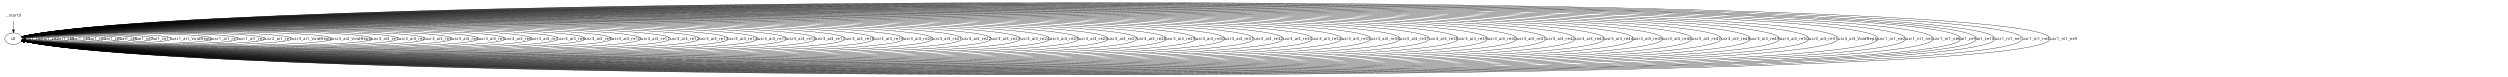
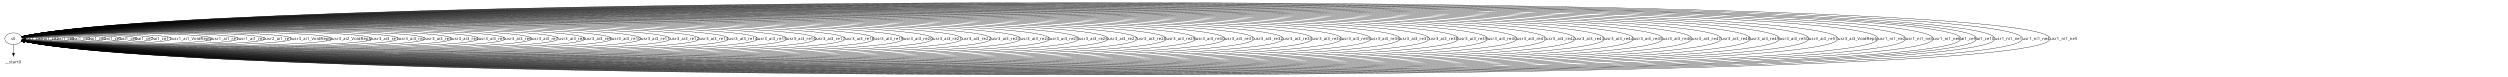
  digraph {
    fontname="Open Sans"
    node [fontname="Open Sans"]
    edge [fontname="Open Sans"]
    n1 [label=s0]
    __start0 [shape=none]
    n1 -> n1 [label=ai1_ce1]
    n1 -> n1 [label=ai1_ce2]
    n1 -> n1 [label=ai1_ce8]
    n1 -> n1 [label=ai1_ce3]
    n1 -> n1 [label=ai1_ce4]
    n1 -> n1 [label=ai1_ce5]
    n1 -> n1 [label=ai1_ce6]
    n1 -> n1 [label=ai1_ce7]
    n1 -> n1 [label=ai1_ce11]
    n1 -> n1 [label=usr1_ai1_VoidReply]
    n1 -> n1 [label=usr1_ai1_re1]
    n1 -> n1 [label=usr1_ai1_re2]
    n1 -> n1 [label=usr2_ai1_re1]
    n1 -> n1 [label=usr3_ai1_VoidReply]
    n1 -> n1 [label=usr3_ai2_VoidReply]
    n1 -> n1 [label=usr3_ai3_re1]
    n1 -> n1 [label=usr3_ai3_re2]
    n1 -> n1 [label=usr3_ai3_re3]
    n1 -> n1 [label=usr3_ai3_re4]
    n1 -> n1 [label=usr3_ai3_re5]
    n1 -> n1 [label=usr3_ai3_re6]
    n1 -> n1 [label=usr3_ai3_re7]
    n1 -> n1 [label=usr3_ai3_re8]
    n1 -> n1 [label=usr3_ai3_re9]
    n1 -> n1 [label=usr3_ai3_re10]
    n1 -> n1 [label=usr3_ai3_re11]
    n1 -> n1 [label=usr3_ai3_re12]
    n1 -> n1 [label=usr3_ai3_re13]
    n1 -> n1 [label=usr3_ai3_re14]
    n1 -> n1 [label=usr3_ai3_re15]
    n1 -> n1 [label=usr3_ai3_re16]
    n1 -> n1 [label=usr3_ai3_re17]
    n1 -> n1 [label=usr3_ai3_re18]
    n1 -> n1 [label=usr3_ai3_re19]
    n1 -> n1 [label=usr3_ai3_re20]
    n1 -> n1 [label=usr3_ai3_re21]
    n1 -> n1 [label=usr3_ai3_re22]
    n1 -> n1 [label=usr3_ai3_re23]
    n1 -> n1 [label=usr3_ai3_re24]
    n1 -> n1 [label=usr3_ai3_re25]
    n1 -> n1 [label=usr3_ai3_re26]
    n1 -> n1 [label=usr3_ai3_re27]
    n1 -> n1 [label=usr3_ai3_re28]
    n1 -> n1 [label=usr3_ai3_re29]
    n1 -> n1 [label=usr3_ai3_re30]
    n1 -> n1 [label=usr3_ai3_re31]
    n1 -> n1 [label=usr3_ai3_re32]
    n1 -> n1 [label=usr3_ai3_re33]
    n1 -> n1 [label=usr3_ai3_re34]
    n1 -> n1 [label=usr3_ai3_re35]
    n1 -> n1 [label=usr3_ai3_re36]
    n1 -> n1 [label=usr3_ai3_re37]
    n1 -> n1 [label=usr3_ai3_re38]
    n1 -> n1 [label=usr3_ai3_re39]
    n1 -> n1 [label=usr3_ai3_re40]
    n1 -> n1 [label=usr3_ai3_re41]
    n1 -> n1 [label=usr3_ai3_re42]
    n1 -> n1 [label=usr3_ai3_re43]
    n1 -> n1 [label=usr3_ai3_re44]
    n1 -> n1 [label=usr3_ai3_re45]
    n1 -> n1 [label=usr3_ai3_re46]
    n1 -> n1 [label=usr3_ai3_re47]
    n1 -> n1 [label=usr3_ai3_re48]
    n1 -> n1 [label=usr3_ai3_re49]
    n1 -> n1 [label=usr3_ai3_re50]
    n1 -> n1 [label=usr3_ai3_re51]
    n1 -> n1 [label=usr3_ai3_VoidReply]
    n1 -> n1 [label=usr1_ni1_ne2]
    n1 -> n1 [label=usr1_ni1_ne3]
    n1 -> n1 [label=usr1_ni1_ne6]
    n1 -> n1 [label=ai1_ce9]
    n1 -> n1 [label=ai1_ce10]
    n1 -> n1 [label=usr1_ni1_ne1]
    n1 -> n1 [label=usr1_ni1_ne4]
    n1 -> n1 [label=usr1_ni1_ne5]
-   __start0 -> n1
+   n1 -> __start0
  }
